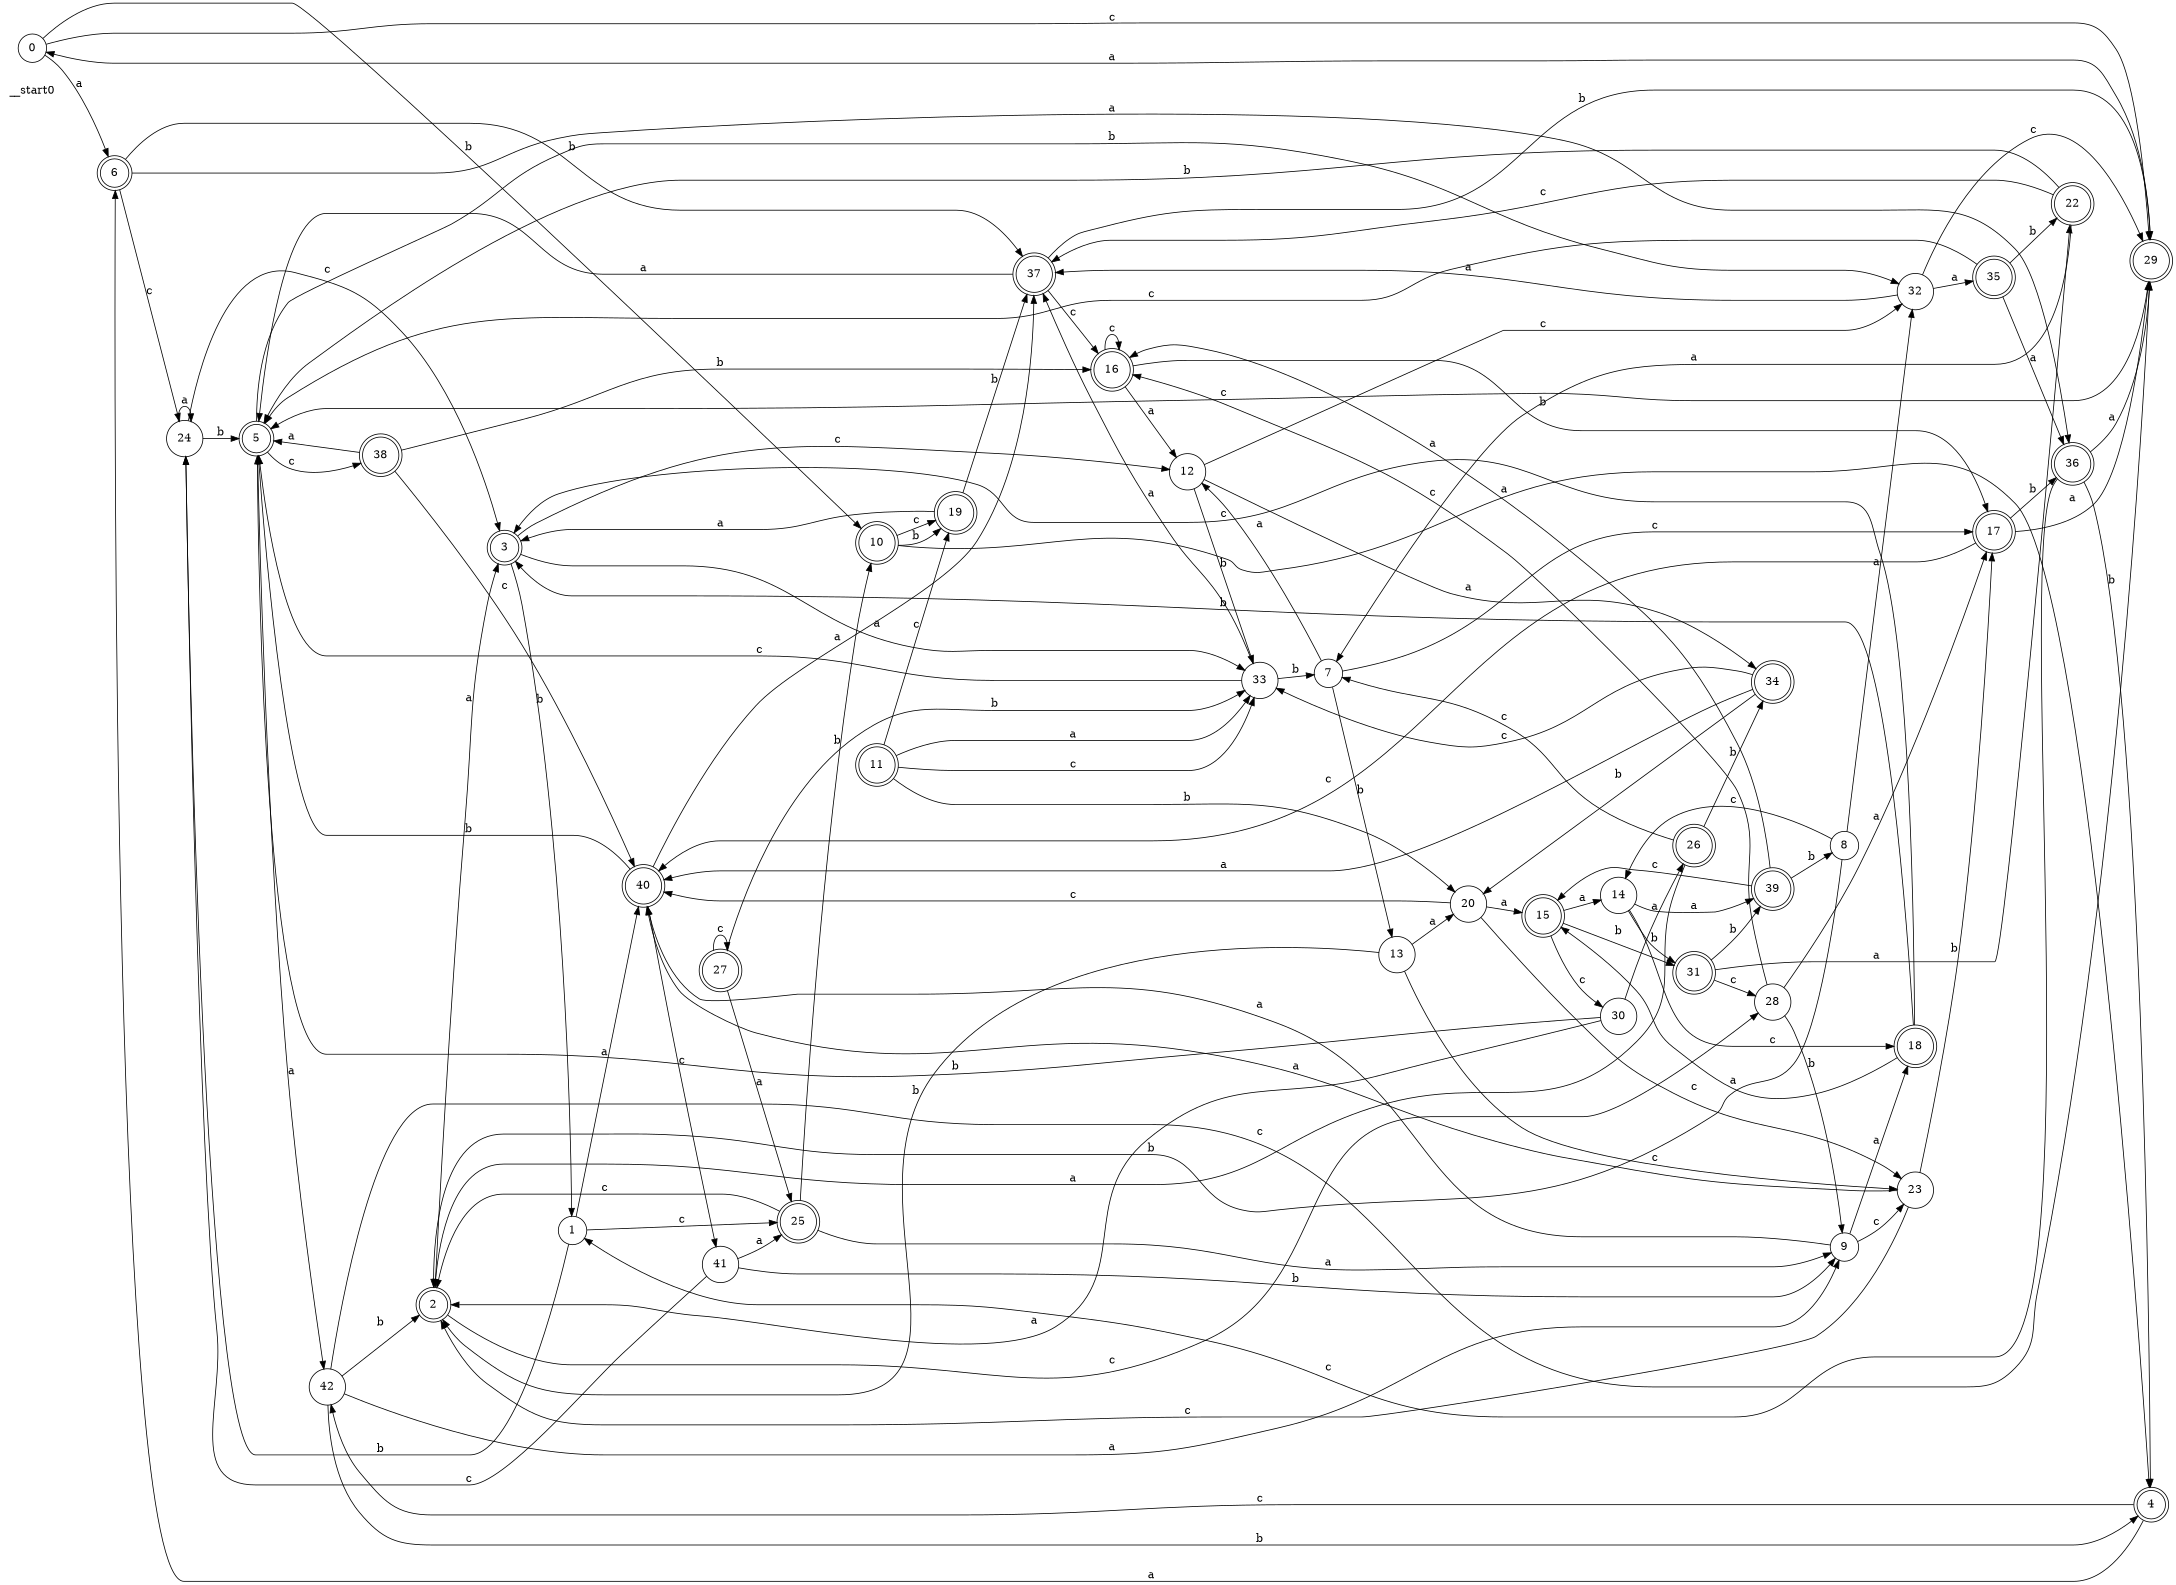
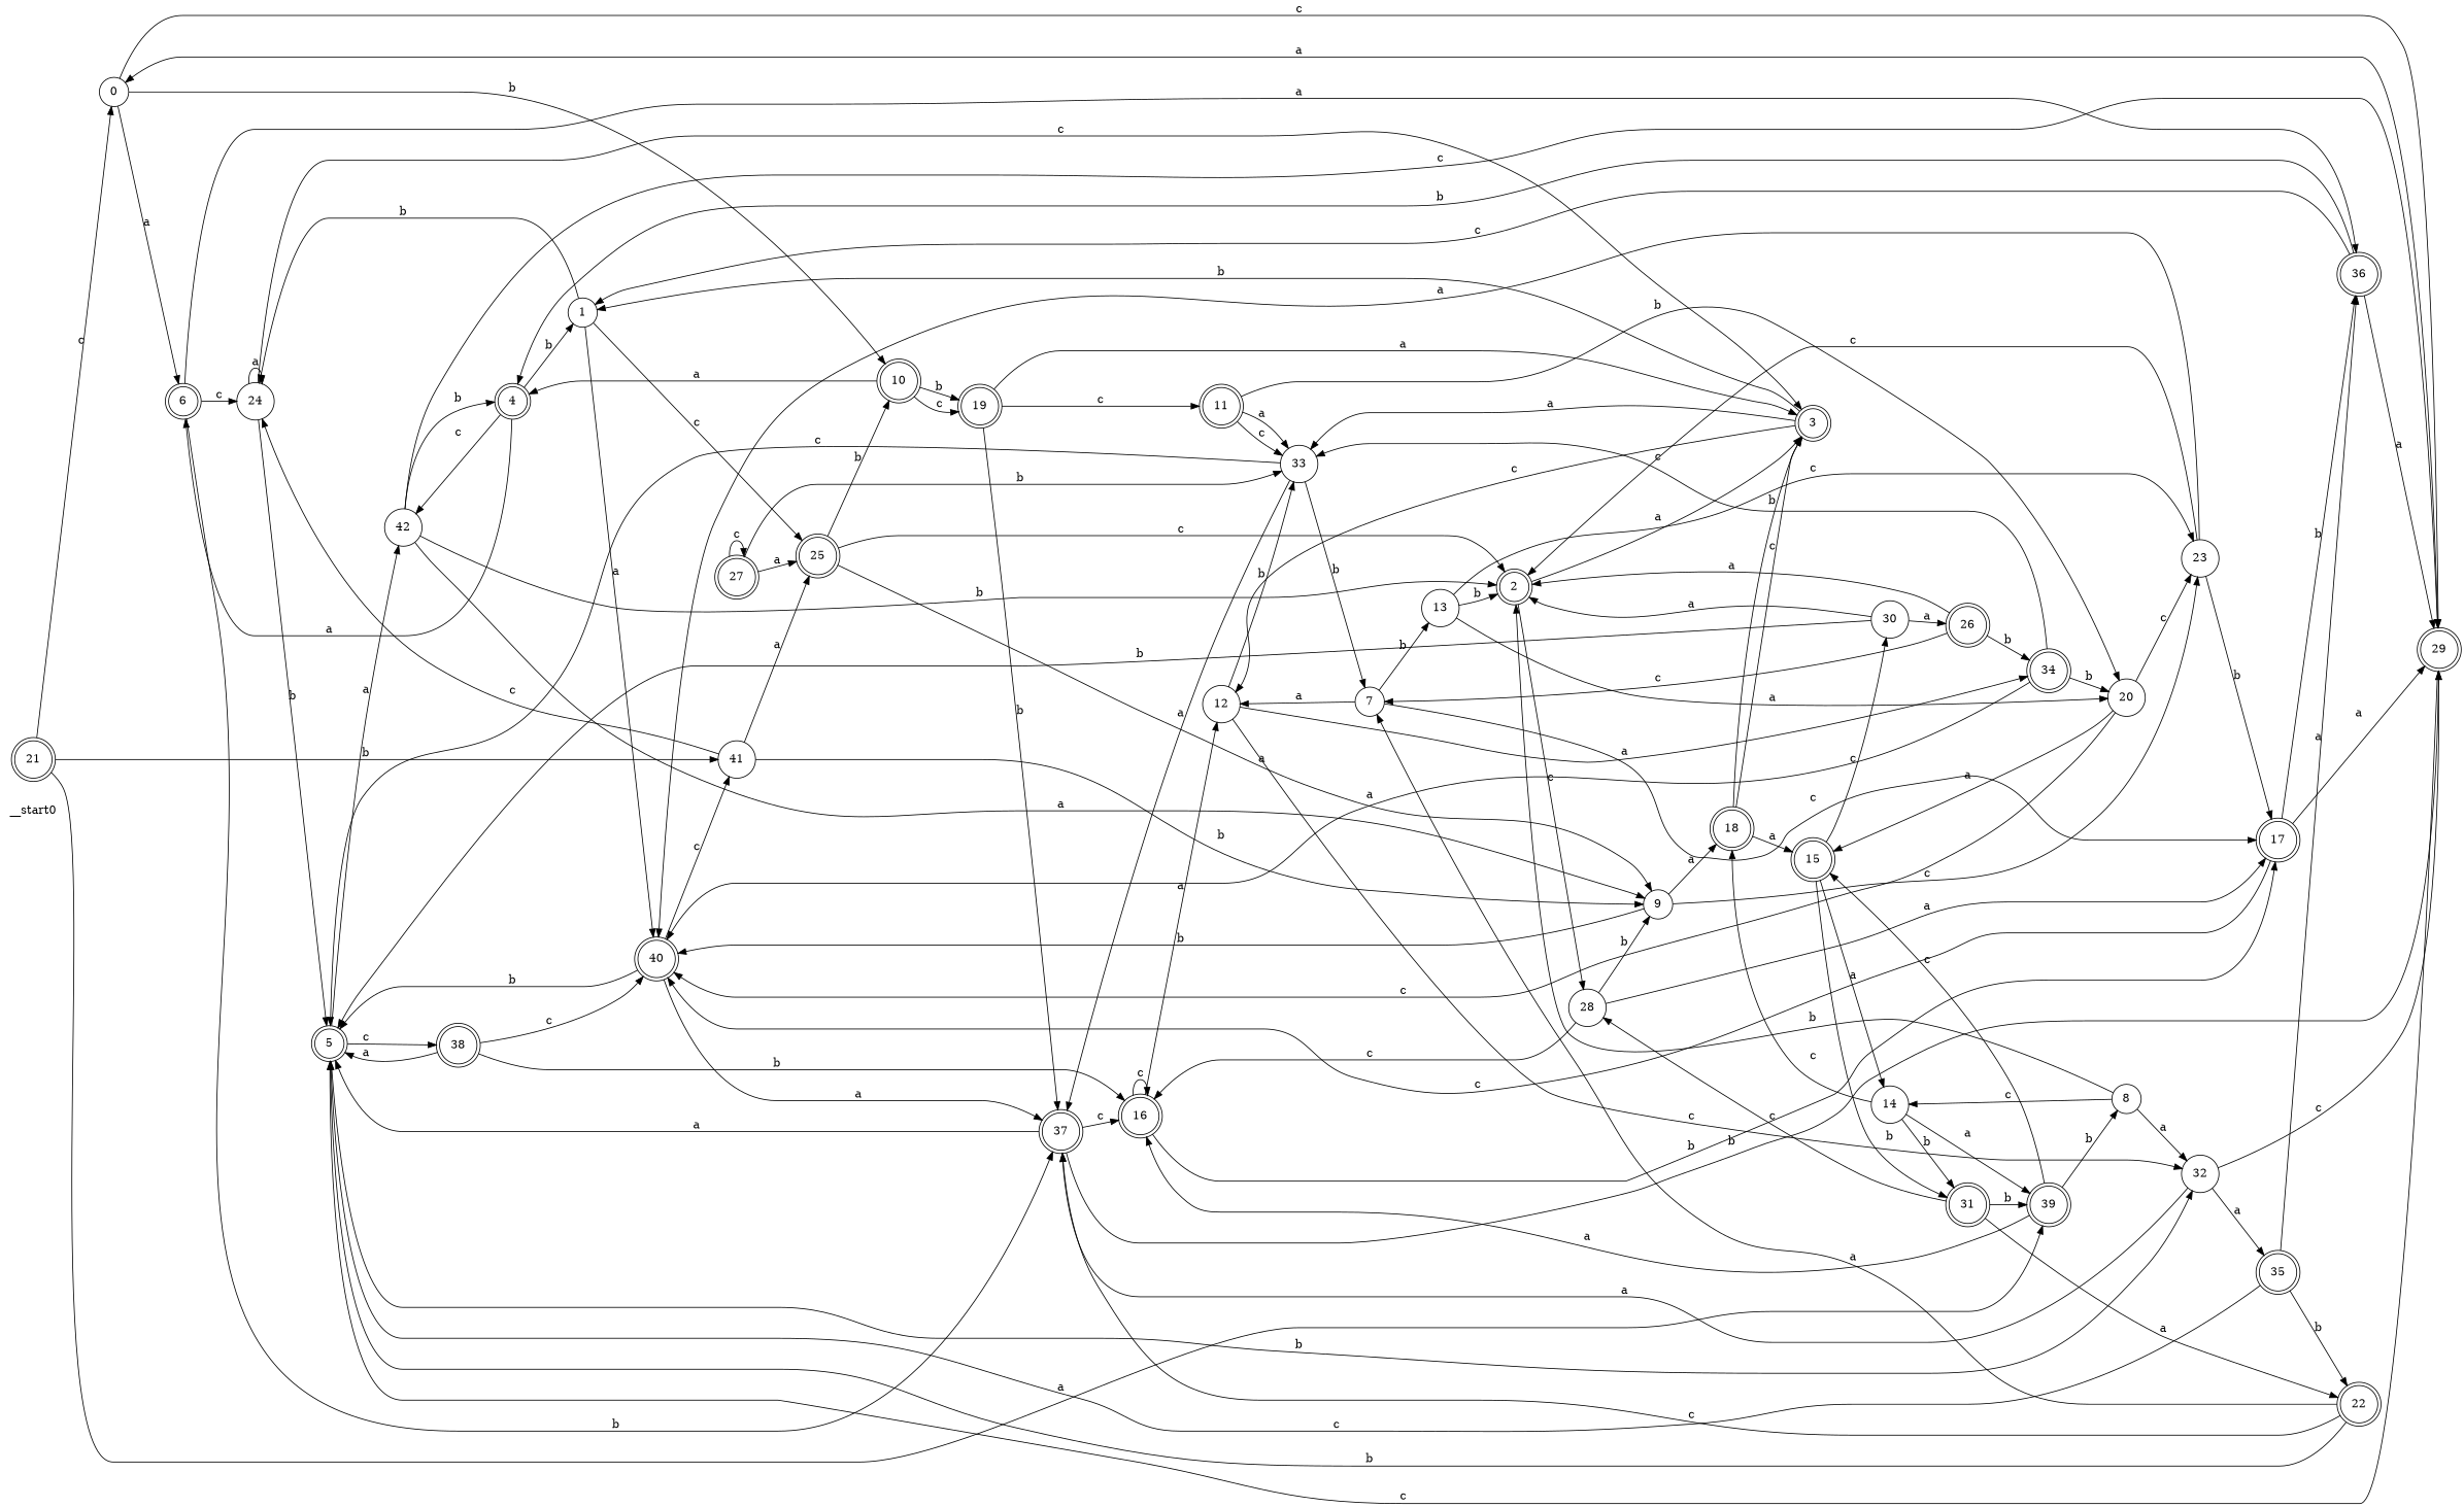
  digraph {
    rankdir=LR
    node [shape=doublecircle color=black fillcolor=white style="rounded,filled"]
    __start0 [shape=none color="" fillcolor="" style=""]
    n2 [label=0 shape=circle style=filled]
    n3 [label=6]
    n4 [label=10]
    n5 [label=29]
    n6 [label=24 shape=circle style=filled]
    n7 [label=36]
    n8 [label=37]
    n9 [label=4]
    n10 [label=19]
    n11 [label=5]
    n12 [label=1 shape=circle style=filled]
    n13 [label=25]
    n14 [label=40]
    n15 [label=3]
    n16 [label=2]
    n17 [label=9 shape=circle style=filled]
    n18 [label=41 shape=circle style=filled]
    n19 [label=28 shape=circle style=filled]
    n20 [label=12 shape=circle style=filled]
    n21 [label=33 shape=circle style=filled]
    n22 [label=17]
    n23 [label=16]
    n24 [label=42 shape=circle style=filled]
    n25 [label=32 shape=circle style=filled]
    n26 [label=34]
    n27 [label=7 shape=circle style=filled]
    n28 [label=38]
    n29 [label=35]
    n30 [label=13 shape=circle style=filled]
    n31 [label=23 shape=circle style=filled]
    n32 [label=20 shape=circle style=filled]
    n33 [label=8 shape=circle style=filled]
    n34 [label=14 shape=circle style=filled]
    n35 [label=18]
    n36 [label=31]
    n37 [label=39]
    n38 [label=15]
    n39 [label=11]
    n40 [label=22]
    n41 [label=30 shape=circle style=filled]
    n42 [label=26]
+   n43 [label=21]
    n44 [label=27]
    n2 -> n3 [label=a]
    n2 -> n4 [label=b]
    n2 -> n5 [label=c]
    n3 -> n6 [label=c]
    n3 -> n7 [label=a]
    n3 -> n8 [label=b]
    n4 -> n9 [label=a]
    n4 -> n10 [label=b]
    n4 -> n10 [label=c]
    n5 -> n2 [label=a]
    n5 -> n11 [label=c]
    n6 -> n6 [label=a]
    n6 -> n11 [label=b]
    n6 -> n15 [label=c]
    n7 -> n5 [label=a]
    n7 -> n9 [label=b]
    n7 -> n12 [label=c]
    n8 -> n5 [label=b]
    n8 -> n11 [label=a]
    n8 -> n23 [label=c]
    n9 -> n3 [label=a]
+   n9 -> n12 [label=b]
    n9 -> n24 [label=c]
    n10 -> n8 [label=b]
    n10 -> n15 [label=a]
-   n39 -> n10 [label=c]
+   n10 -> n39 [label=c]
    n11 -> n24 [label=a]
    n11 -> n25 [label=b]
    n11 -> n28 [label=c]
    n12 -> n6 [label=b]
    n12 -> n13 [label=c]
    n12 -> n14 [label=a]
    n13 -> n4 [label=b]
    n13 -> n16 [label=c]
    n13 -> n17 [label=a]
    n14 -> n8 [label=a]
    n14 -> n11 [label=b]
    n14 -> n18 [label=c]
    n15 -> n12 [label=b]
    n15 -> n20 [label=c]
    n15 -> n21 [label=a]
    n16 -> n15 [label=a]
    n16 -> n19 [label=c]
-   n17 -> n14 [label=a]
+   n17 -> n14 [label=b]
    n17 -> n31 [label=c]
    n17 -> n35 [label=a]
    n18 -> n6 [label=c]
    n18 -> n13 [label=a]
    n18 -> n17 [label=b]
    n19 -> n17 [label=b]
    n19 -> n22 [label=a]
    n19 -> n23 [label=c]
    n20 -> n21 [label=b]
    n20 -> n25 [label=c]
    n20 -> n26 [label=a]
    n21 -> n8 [label=a]
    n21 -> n11 [label=c]
    n21 -> n27 [label=b]
    n22 -> n5 [label=a]
    n22 -> n7 [label=b]
    n22 -> n14 [label=c]
    n23 -> n20 [label=a]
    n23 -> n22 [label=b]
    n23 -> n23 [label=c]
    n24 -> n5 [label=c]
    n24 -> n9 [label=b]
    n24 -> n16 [label=b]
    n24 -> n17 [label=a]
    n25 -> n5 [label=c]
    n25 -> n8 [label=a]
    n25 -> n29 [label=a]
    n26 -> n14 [label=a]
    n26 -> n21 [label=c]
    n26 -> n32 [label=b]
    n27 -> n20 [label=a]
    n27 -> n22 [label=c]
    n27 -> n30 [label=b]
    n28 -> n11 [label=a]
    n28 -> n14 [label=c]
    n28 -> n23 [label=b]
    n29 -> n7 [label=a]
    n29 -> n11 [label=c]
    n29 -> n40 [label=b]
    n30 -> n16 [label=b]
    n30 -> n31 [label=c]
    n30 -> n32 [label=a]
    n31 -> n14 [label=a]
    n31 -> n16 [label=c]
    n31 -> n22 [label=b]
    n32 -> n14 [label=c]
    n32 -> n31 [label=c]
    n32 -> n38 [label=a]
    n33 -> n16 [label=b]
    n33 -> n25 [label=a]
    n33 -> n34 [label=c]
    n34 -> n35 [label=c]
    n34 -> n36 [label=b]
    n34 -> n37 [label=a]
    n35 -> n15 [label=b]
    n35 -> n15 [label=c]
    n35 -> n38 [label=a]
    n36 -> n19 [label=c]
    n36 -> n37 [label=b]
    n36 -> n40 [label=a]
    n37 -> n23 [label=a]
    n37 -> n33 [label=b]
    n37 -> n38 [label=c]
    n38 -> n34 [label=a]
    n38 -> n36 [label=b]
    n38 -> n41 [label=c]
    n39 -> n21 [label=a]
    n39 -> n21 [label=c]
    n39 -> n32 [label=b]
    n40 -> n8 [label=c]
    n40 -> n11 [label=b]
    n40 -> n27 [label=a]
    n41 -> n11 [label=b]
    n41 -> n16 [label=a]
    n41 -> n42 [label=a]
    n42 -> n16 [label=a]
    n42 -> n26 [label=b]
    n42 -> n27 [label=c]
+   n43 -> n2 [label=c]
+   n43 -> n18 [label=b]
+   n43 -> n37 [label=a]
    n44 -> n13 [label=a]
    n44 -> n21 [label=b]
    n44 -> n44 [label=c]
  }
